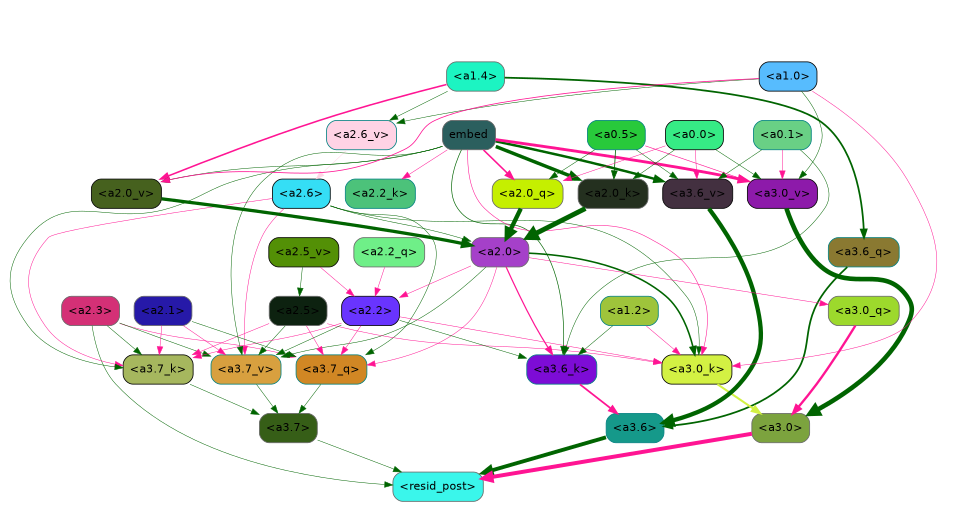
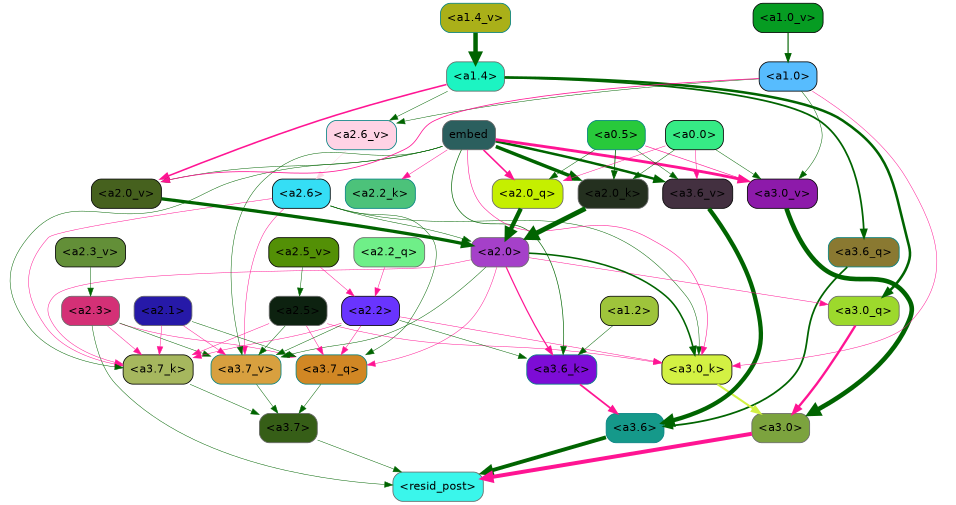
  strict digraph {
    splines=true
    node [color=gray40 fontname=Helvetica shape=box style="filled, rounded"]
    edge [color=darkgreen penwidth=0.6]
    "<a3.7>" [fillcolor="#365e17"]
    "<resid_post>" [fillcolor="#3af6eb"]
    "<a3.6>" [color=teal fillcolor="#15998a"]
    "<a3.0>" [fillcolor="#7ca33e"]
    "<a2.3>" [fillcolor="#d43076"]
    "<a3.7_q>" [color=teal fillcolor="#d18724"]
    "<a3.7_k>" [color=black fillcolor="#a6b75e"]
    "<a3.7_v>" [color=teal fillcolor="#d8a03f"]
    "<a3.6_q>" [color=teal fillcolor="#8a7931"]
    "<a3.0_q>" [fillcolor="#9dd92c"]
    "<a3.6_k>" [color=teal fillcolor="#7d0cd6"]
    "<a3.0_k>" [color=black fillcolor="#d3f143"]
    "<a3.6_v>" [color=black fillcolor="#433040"]
    "<a3.0_v>" [color=black fillcolor="#8d1aaa"]
    "<a2.6>" [color=black fillcolor="#35def5"]
    "<a2.0>" [fillcolor="#a540c9"]
    "<a2.5>" [fillcolor="#0d2210"]
    "<a2.2>" [color=black fillcolor="#6934fe"]
    "<a2.1>" [fillcolor="#2619a8"]
    "<a1.4>" [fillcolor="#1cf4c2"]
    "<a2.6_v>" [color=teal fillcolor="#ffd3e5"]
    "<a2.0_v>" [color=black fillcolor="#46611e"]
    embed [fillcolor="#2b5f5e"]
    "<a2.0_q>" [fillcolor="#c5ef00"]
    "<a2.2_k>" [color=teal fillcolor="#4cc27a"]
    "<a2.0_k>" [fillcolor="#24301f"]
-   "<a1.2>" [color=teal fillcolor="#9ec43b"]
-   "<a0.1>" [color=teal fillcolor="#69d085"]
+   "<a1.2>" [color=black fillcolor="#9ec43b"]
    "<a1.0>" [color=black fillcolor="#57bcfe"]
    "<a0.5>" [color=teal fillcolor="#28c93b"]
    "<a0.0>" [color=black fillcolor="#36eb85"]
    "<a2.2_q>" [fillcolor="#6fef88"]
    "<a2.5_v>" [color=black fillcolor="#539006"]
+   "<a2.3_v>" [color=black fillcolor="#638f38"]
+   "<a1.4_v>" [color=teal fillcolor="#aab019"]
+   "<a1.0_v>" [color=black fillcolor="#069c22"]
    "<a3.7>" -> "<resid_post>"
    "<a3.6>" -> "<resid_post>" [penwidth=4.7534414529800415]
    "<a3.0>" -> "<resid_post>" [color=deeppink penwidth=4.898576855659485]
    "<a2.3>" -> "<resid_post>"
    "<a2.3>" -> "<a3.7_q>" [color=deeppink]
-   "<a2.3>" -> "<a3.7_k>"
+   "<a2.3>" -> "<a3.7_k>" [color=deeppink]
    "<a2.3>" -> "<a3.7_v>"
    "<a3.7_q>" -> "<a3.7>"
    "<a3.7_k>" -> "<a3.7>"
    "<a3.7_v>" -> "<a3.7>"
    "<a3.6_q>" -> "<a3.6>" [penwidth=2.160832464694977]
    "<a3.0_q>" -> "<a3.0>" [color=deeppink penwidth=2.870753765106201]
    "<a3.6_k>" -> "<a3.6>" [color=deeppink penwidth=2.13908451795578]
    "<a3.0_k>" -> "<a3.0>" [color="#d3f143" penwidth=2.520303964614868]
    "<a3.6_v>" -> "<a3.6>" [penwidth=5.297133803367615]
    "<a3.0_v>" -> "<a3.0>" [penwidth=5.680712580680847]
    "<a2.6>" -> "<a3.7_q>"
    "<a2.6>" -> "<a3.7_k>" [color=deeppink]
    "<a2.6>" -> "<a3.7_v>" [color=deeppink]
    "<a2.6>" -> "<a3.0_k>"
    "<a2.6>" -> "<a2.0>"
    "<a2.0>" -> "<a3.7_q>" [color=deeppink]
-   "<a2.0>" -> "<a2.2>" [color=deeppink]
+   "<a2.0>" -> "<a3.7_k>" [color=deeppink]
    "<a2.0>" -> "<a3.7_v>"
    "<a2.0>" -> "<a3.0_q>" [color=deeppink]
    "<a2.0>" -> "<a3.6_k>" [color=deeppink penwidth=1.4807794839143753]
    "<a2.0>" -> "<a3.0_k>" [penwidth=1.9436544477939606]
    "<a2.5>" -> "<a3.7_q>" [color=deeppink]
    "<a2.5>" -> "<a3.7_k>" [color=deeppink]
    "<a2.5>" -> "<a3.7_v>"
    "<a2.5>" -> "<a3.0_k>" [color=deeppink]
    "<a2.2>" -> "<a3.7_q>" [color=deeppink]
    "<a2.2>" -> "<a3.7_k>" [color=deeppink]
    "<a2.2>" -> "<a3.7_v>"
    "<a2.2>" -> "<a3.6_k>"
    "<a2.2>" -> "<a3.0_k>" [color=deeppink]
    "<a2.1>" -> "<a3.7_q>"
    "<a2.1>" -> "<a3.7_k>" [color=deeppink]
    "<a2.1>" -> "<a3.7_v>" [color=deeppink]
    "<a1.4>" -> "<a3.6_q>" [penwidth=2.1635248363018036]
+   "<a1.4>" -> "<a3.0_q>" [penwidth=3.1362746953964233]
    "<a1.4>" -> "<a2.6_v>"
    "<a1.4>" -> "<a2.0_v>" [color=deeppink penwidth=1.9271827340126038]
    "<a2.6_v>" -> "<a2.6>" [color="#ffd3e5"]
    "<a2.0_v>" -> "<a2.0>" [penwidth=4.041402816772461]
    embed -> "<a3.7_k>"
    embed -> "<a3.7_v>"
    embed -> "<a3.6_k>" [penwidth=0.8202246725559235]
    embed -> "<a3.0_k>" [color=deeppink penwidth=0.6771316379308701]
    embed -> "<a3.6_v>" [penwidth=3.067279100418091]
    embed -> "<a3.0_v>" [color=deeppink penwidth=3.5202720761299133]
    embed -> "<a2.0_v>"
    embed -> "<a2.0_q>" [color=deeppink penwidth=1.9194039106369019]
    embed -> "<a2.2_k>" [color=deeppink]
    embed -> "<a2.0_k>" [penwidth=4.28515887260437]
    "<a2.0_q>" -> "<a2.0>" [penwidth=5.313405752182007]
    "<a2.0_k>" -> "<a2.0>" [penwidth=6.029795527458191]
    "<a1.2>" -> "<a3.6_k>"
-   "<a1.2>" -> "<a3.0_k>" [color=deeppink]
-   "<a0.1>" -> "<a3.6_k>"
-   "<a0.1>" -> "<a3.6_v>"
-   "<a0.1>" -> "<a3.0_v>" [color=deeppink]
    "<a1.0>" -> "<a3.0_k>" [color=deeppink]
    "<a1.0>" -> "<a3.0_v>"
    "<a1.0>" -> "<a2.6_v>"
    "<a1.0>" -> "<a2.0_v>" [color=deeppink penwidth=0.9754131138324738]
    "<a0.5>" -> "<a3.6_v>"
    "<a0.5>" -> "<a3.0_v>" [color=deeppink penwidth=0.764040544629097]
    "<a0.5>" -> "<a2.0_q>"
    "<a0.5>" -> "<a2.0_k>" [penwidth=0.9763890504837036]
    "<a0.0>" -> "<a3.6_v>" [color=deeppink]
    "<a0.0>" -> "<a3.0_v>"
    "<a0.0>" -> "<a2.0_q>" [color=deeppink]
    "<a0.0>" -> "<a2.0_k>"
    "<a2.2_q>" -> "<a2.2>" [color=deeppink]
    "<a2.5_v>" -> "<a2.5>"
    "<a2.5_v>" -> "<a2.2>" [color=deeppink]
+   "<a2.3_v>" -> "<a2.3>"
+   "<a1.4_v>" -> "<a1.4>" [penwidth=5.515027642250061]
+   "<a1.0_v>" -> "<a1.0>" [penwidth=1.4252789914608002]
  }
